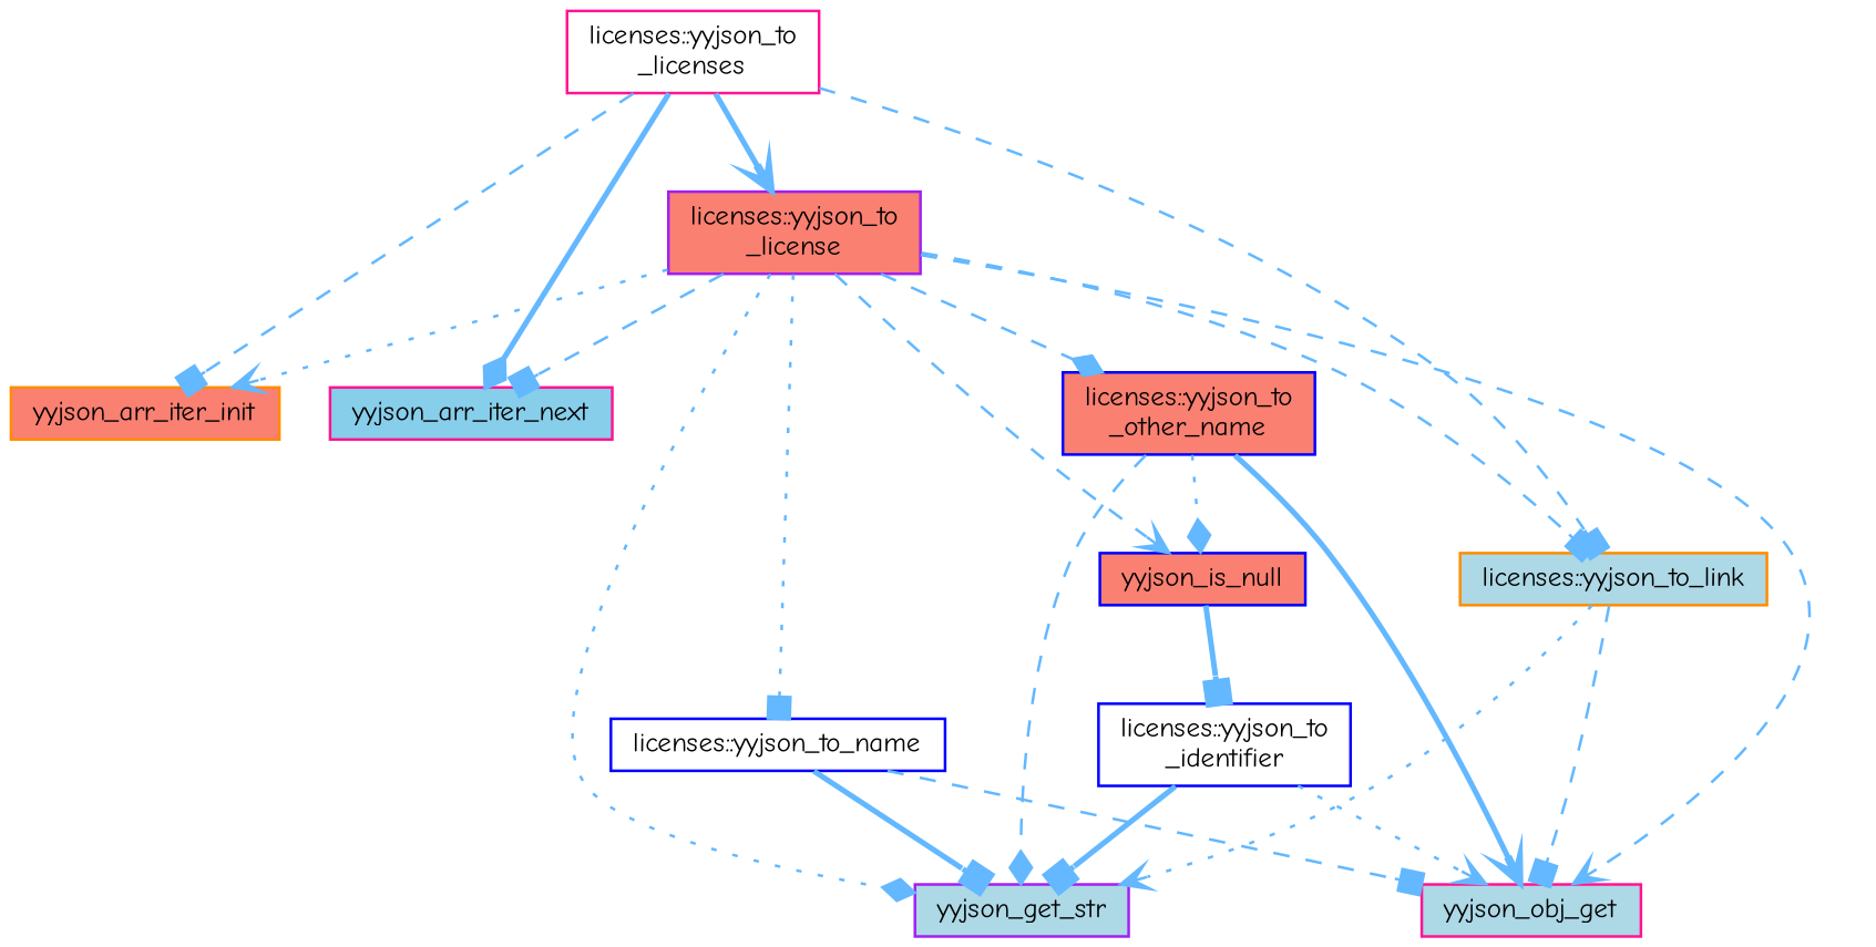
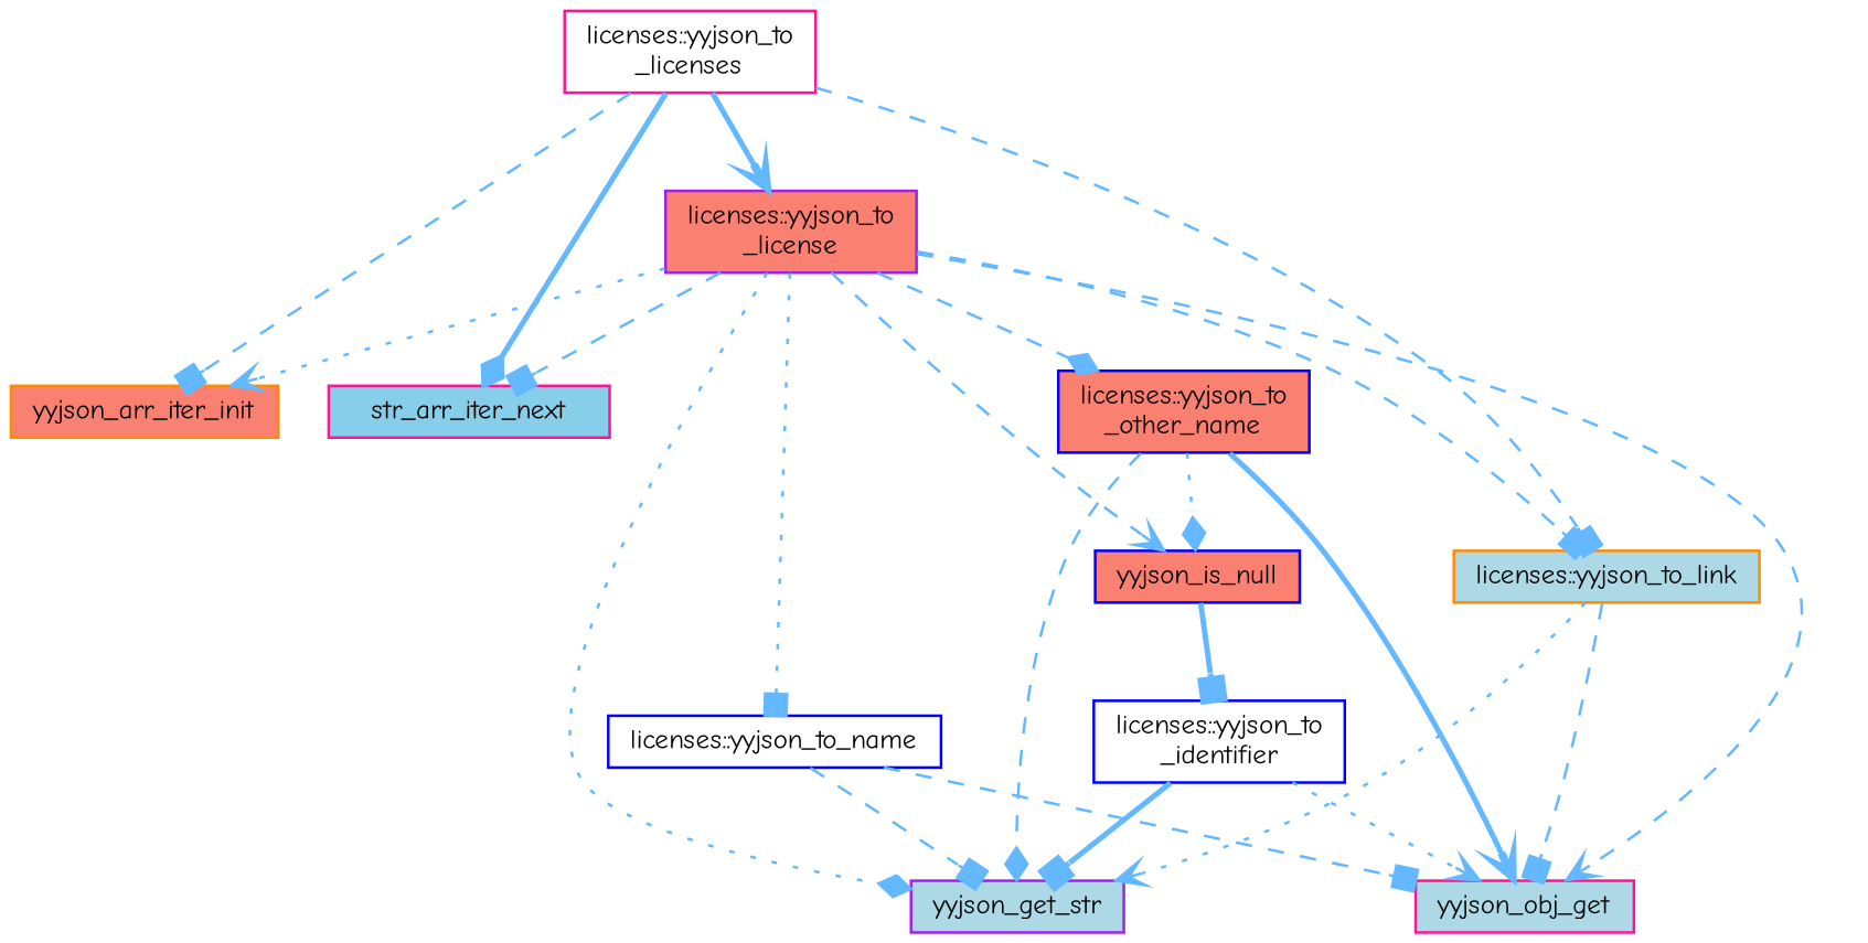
  digraph {
    fontname="Comic Neue"
    rankdir=TB
    node [color=blue fillcolor=salmon fontname="Comic Neue" fontsize=10 shape=box style=filled]
    edge [arrowhead=box color=steelblue1 fontname="Comic Neue" fontsize=10 labelfontname=Helvetica labelfontsize=10 style=dashed]
    n1 [color=deeppink fillcolor=white fontcolor=black height=0.2 label="licenses::yyjson_to\l_licenses" width=0.4]
    n2 [color=darkorange height=0.2 label=yyjson_arr_iter_init width=0.4]
-   n3 [color=deeppink fillcolor=skyblue height=0.2 label=yyjson_arr_iter_next width=0.4]
+   n3 [color=deeppink fillcolor=skyblue height=0.2 label=str_arr_iter_next width=0.4]
    n4 [color=purple height=0.2 label="licenses::yyjson_to\l_license" width=0.4]
    n5 [color=darkorange fillcolor=lightblue height=0.2 label="licenses::yyjson_to_link" width=0.4]
    n6 [color=deeppink fillcolor=lightblue height=0.2 label=yyjson_obj_get width=0.4]
    n7 [color=purple fillcolor=lightblue height=0.2 label=yyjson_get_str width=0.4]
    n8 [height=0.2 label=yyjson_is_null width=0.4]
    n9 [height=0.2 label="licenses::yyjson_to\l_other_name" width=0.4]
    n10 [fillcolor=white height=0.2 label="licenses::yyjson_to_name" width=0.4]
    n11 [fillcolor=white height=0.2 label="licenses::yyjson_to\l_identifier" width=0.4]
    n1 -> n2
    n1 -> n3 [arrowhead=diamond style=bold]
    n1 -> n4 [arrowhead=vee style=bold]
    n1 -> n5
    n4 -> n2 [arrowhead=vee style=dotted]
    n4 -> n3
    n4 -> n5
    n4 -> n6 [arrowhead=vee]
    n4 -> n7 [arrowhead=diamond style=dotted]
    n4 -> n8 [arrowhead=vee]
    n4 -> n9 [arrowhead=diamond]
    n4 -> n10 [style=dotted]
    n5 -> n6
    n5 -> n7 [arrowhead=vee style=dotted]
    n8 -> n11 [style=bold]
    n9 -> n6 [arrowhead=vee style=bold]
    n9 -> n7 [arrowhead=diamond]
    n9 -> n8 [arrowhead=diamond style=dotted]
    n10 -> n6
-   n10 -> n7 [style=bold]
+   n10 -> n7
    n11 -> n6 [arrowhead=vee style=dotted]
    n11 -> n7 [style=bold]
  }
